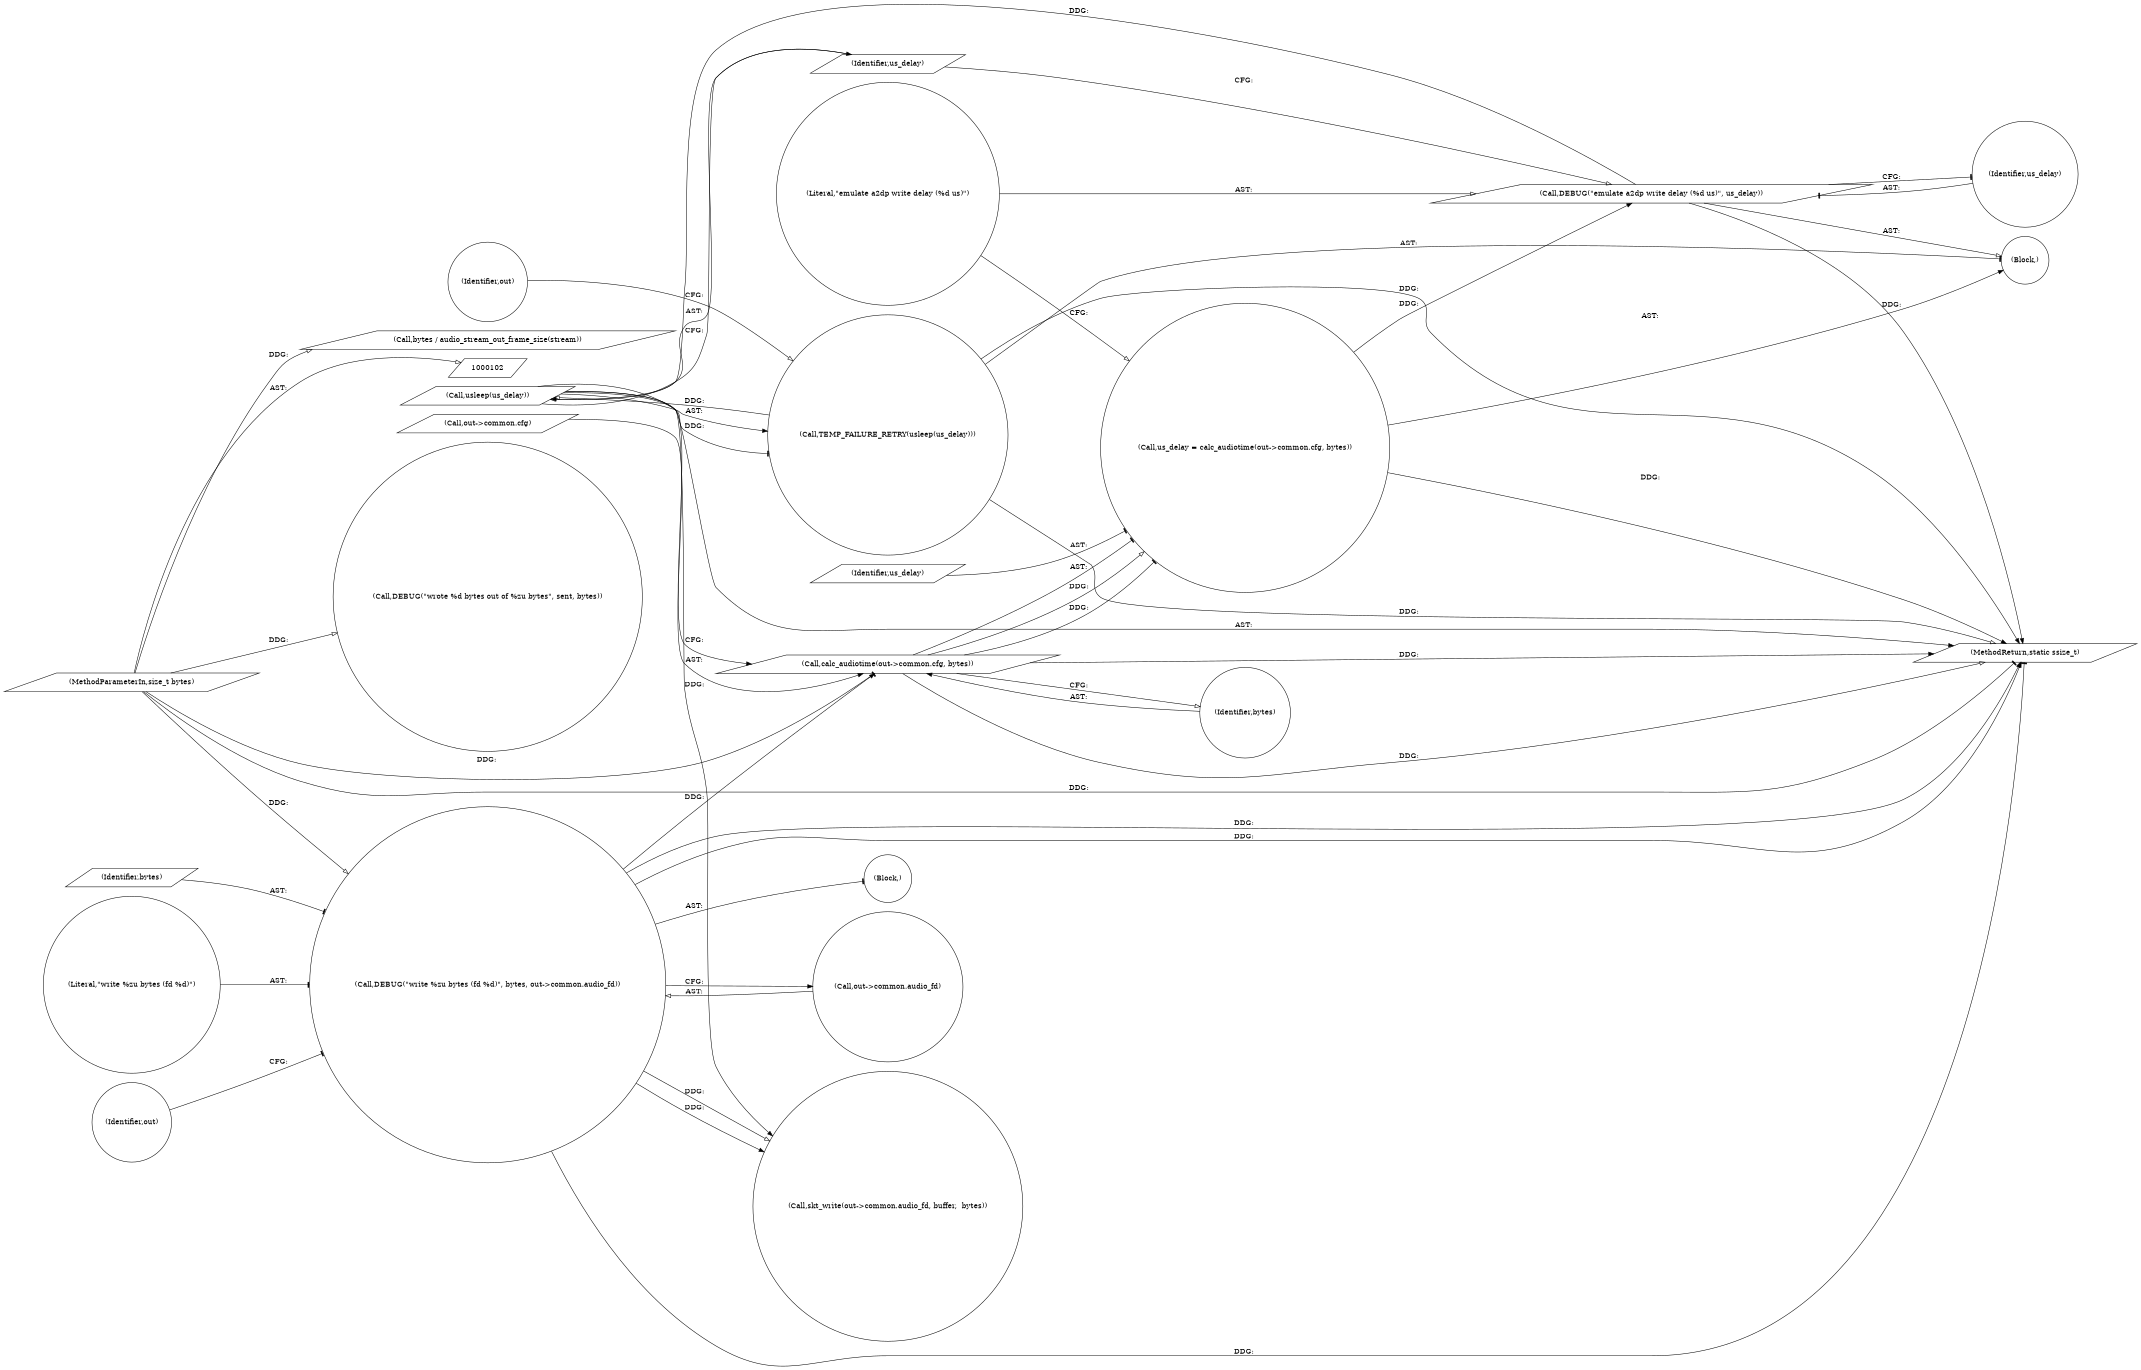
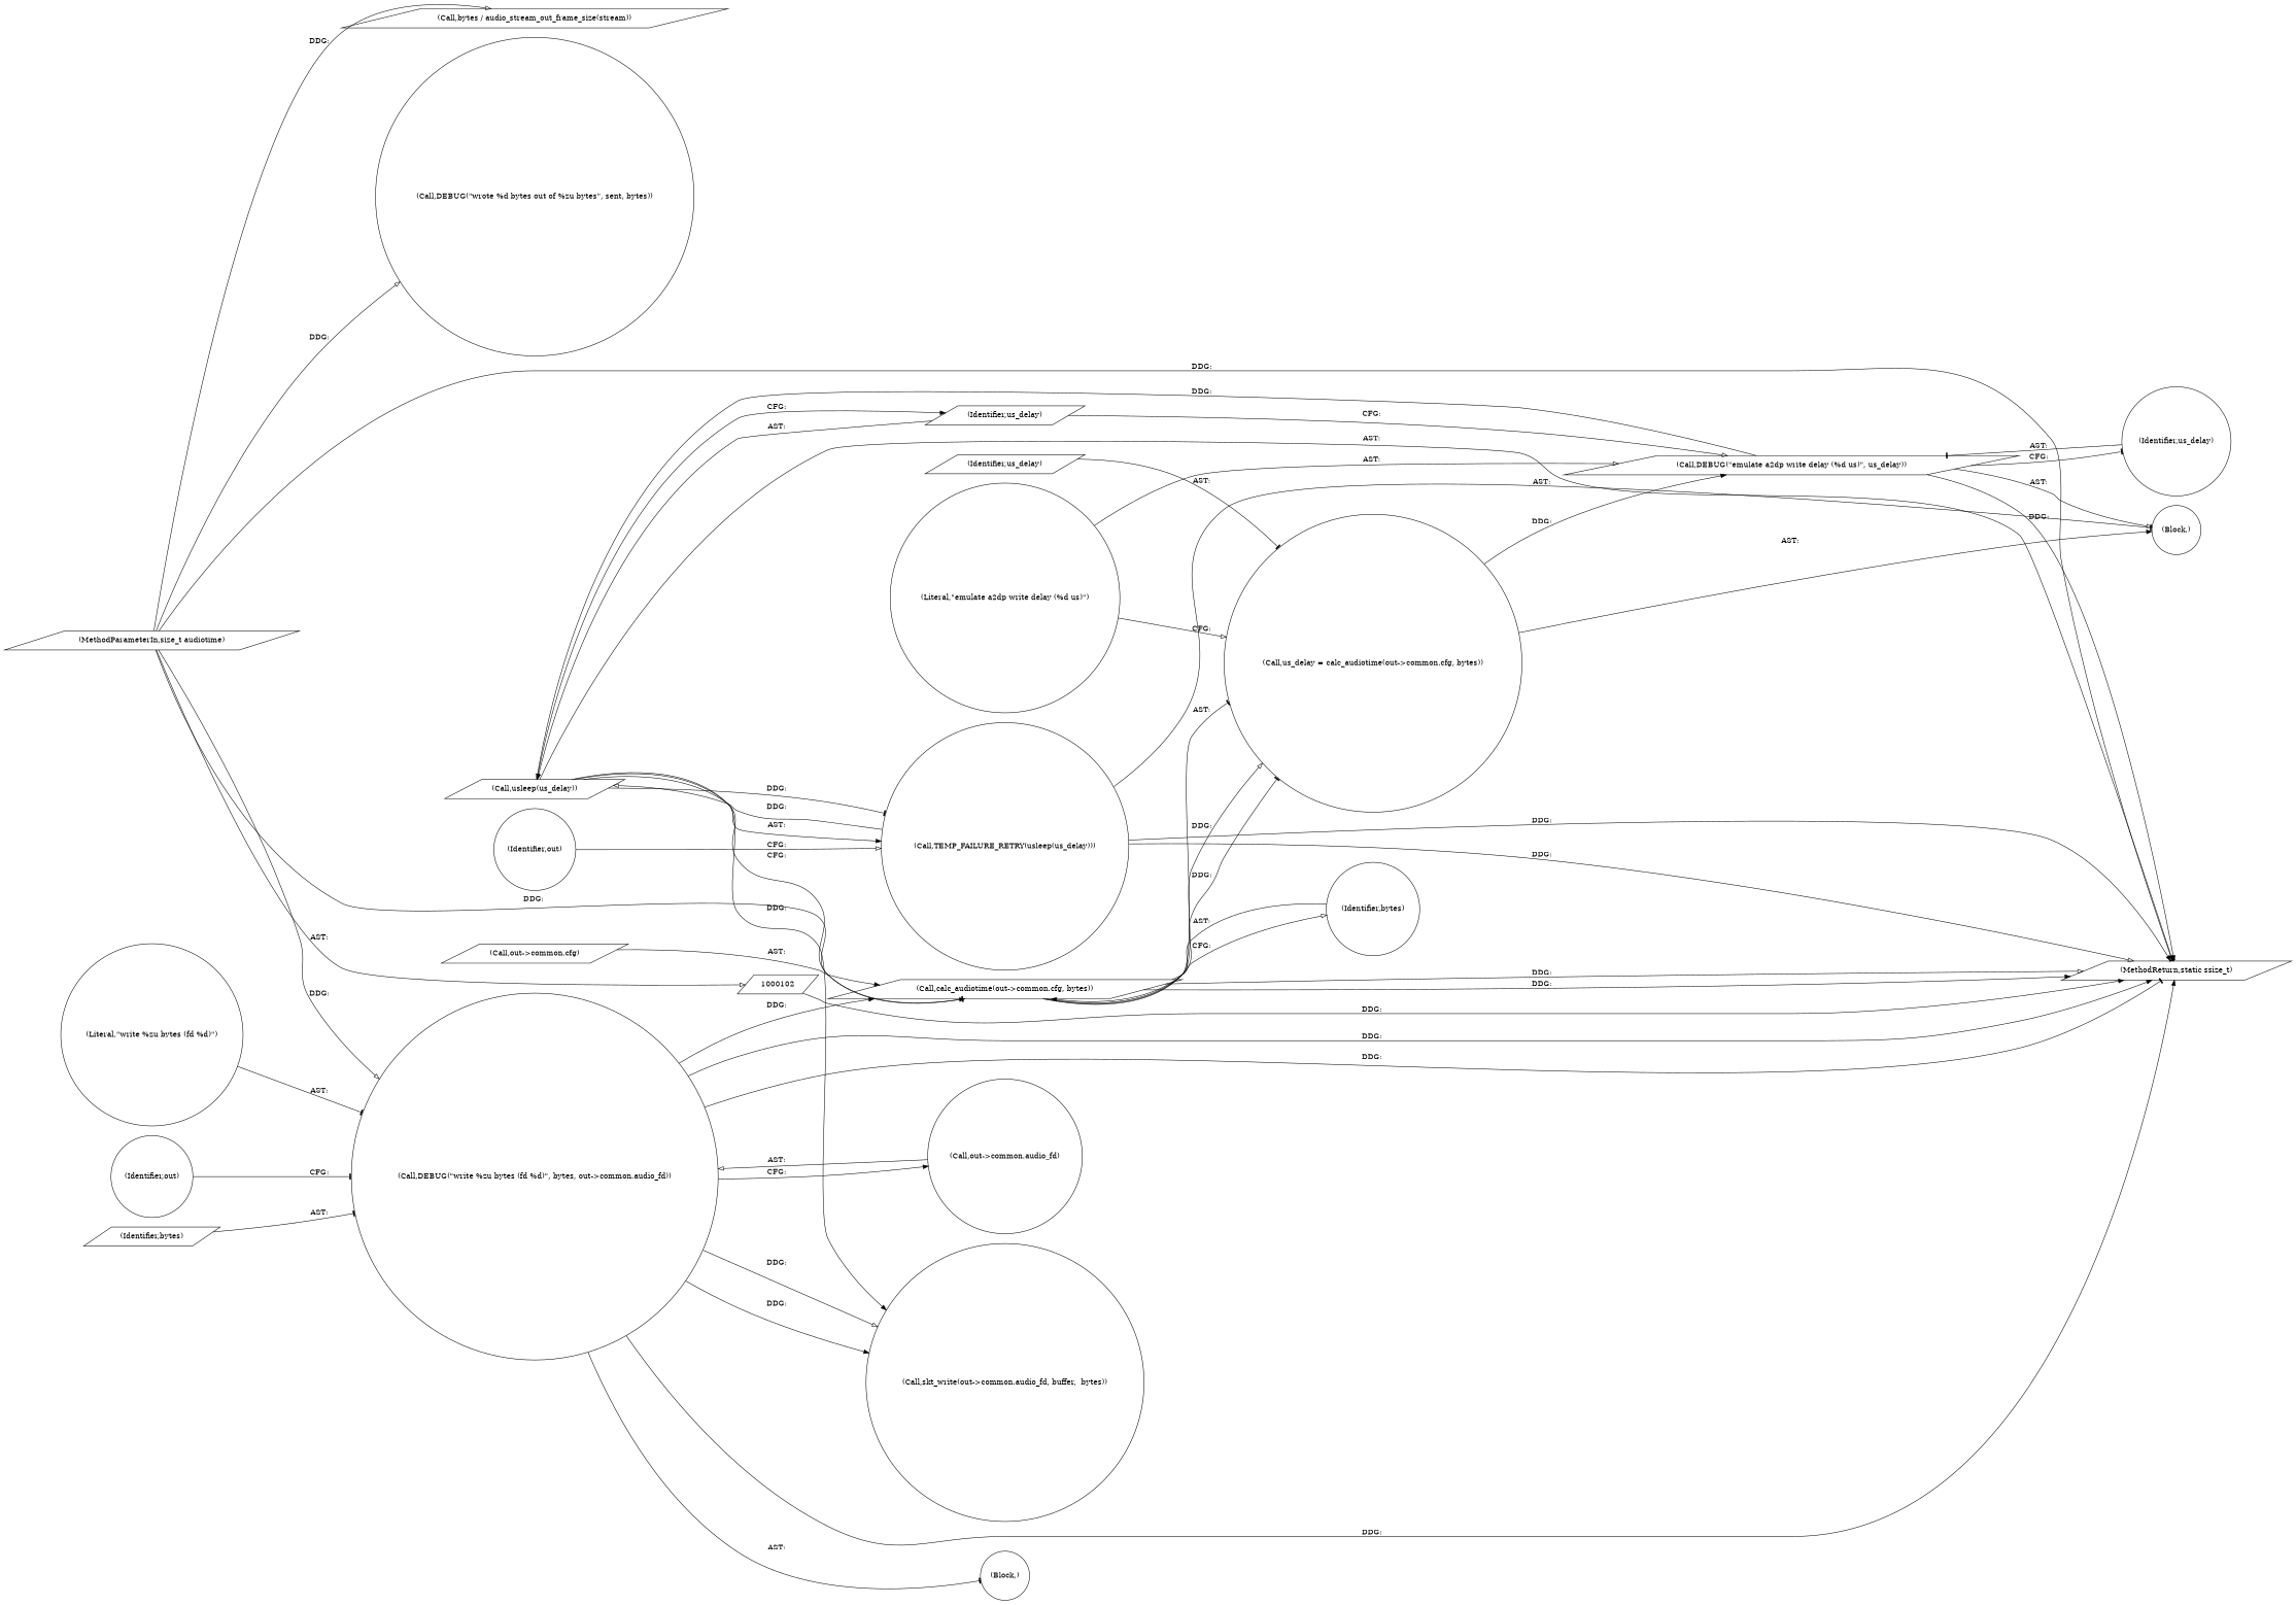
  digraph {
    rankdir=LR
    node [shape=circle]
    edge [arrowhead=normal]
    n1 [label="(Call,usleep(us_delay))" shape=parallelogram]
    n2 [label="(Call,TEMP_FAILURE_RETRY(usleep(us_delay)))"]
    n3 [label="(MethodReturn,static ssize_t)" shape=parallelogram]
    n4 [label="(Identifier,us_delay)" shape=parallelogram]
    n5 [label="(Call,calc_audiotime(out->common.cfg, bytes))" shape=parallelogram]
    n6 [label="(Call,skt_write(out->common.audio_fd, buffer,  bytes))"]
    n7 [label="(Block,)"]
    n8 [label="(Call,DEBUG(\"emulate a2dp write delay (%d us)\", us_delay))" shape=parallelogram]
    n9 [label="(Identifier,us_delay)"]
    n10 [label="(Call,us_delay = calc_audiotime(out->common.cfg, bytes))"]
    n11 [label="(Identifier,bytes)"]
    n12 [label="(Call,DEBUG(\"write %zu bytes (fd %d)\", bytes, out->common.audio_fd))"]
    n13 [label="(Block,)"]
    n14 [label="(Call,out->common.audio_fd)"]
-   n15 [label="(MethodParameterIn,size_t bytes)" shape=parallelogram]
+   n15 [label="(MethodParameterIn,size_t audiotime)" shape=parallelogram]
    n16 [label="(Call,DEBUG(\"wrote %d bytes out of %zu bytes\", sent, bytes))"]
    n17 [label="(Call,bytes / audio_stream_out_frame_size(stream))" shape=parallelogram]
    1000102 [shape=parallelogram]
    n19 [label="(Call,out->common.cfg)" shape=parallelogram]
    n20 [label="(Literal,\"write %zu bytes (fd %d)\")"]
    n21 [label="(Identifier,out)"]
    n22 [label="(Identifier,bytes)" shape=parallelogram]
    n23 [label="(Literal,\"emulate a2dp write delay (%d us)\")"]
    n24 [label="(Identifier,out)"]
    n25 [label="(Identifier,us_delay)" shape=parallelogram]
    n1 -> n2 [label="AST: "]
    n1 -> n2 [arrowhead=tee label="DDG: "]
    n1 -> n3 [label="AST: "]
    n1 -> n4 [label="CFG: "]
    n1 -> n5 [label="CFG: "]
    n1 -> n6 [label="DDG: "]
    n2 -> n1 [arrowhead=onormal label="DDG: "]
    n2 -> n3 [label="DDG: "]
    n2 -> n3 [arrowhead=onormal label="DDG: "]
    n2 -> n7 [arrowhead=tee label="AST: "]
    n4 -> n1 [label="AST: "]
    n4 -> n8 [arrowhead=onormal label="CFG: "]
    n5 -> n3 [arrowhead=onormal label="DDG: "]
    n5 -> n3 [label="DDG: "]
    n5 -> n10 [arrowhead=tee label="AST: "]
    n5 -> n10 [arrowhead=onormal label="DDG: "]
    n5 -> n10 [arrowhead=tee label="DDG: "]
    n5 -> n11 [arrowhead=onormal label="CFG: "]
    n8 -> n1 [arrowhead=onormal label="DDG: "]
    n8 -> n3 [label="DDG: "]
    n8 -> n7 [arrowhead=onormal label="AST: "]
    n8 -> n9 [arrowhead=tee label="CFG: "]
    n9 -> n8 [arrowhead=tee label="AST: "]
-   n10 -> n3 [label="DDG: "]
+   1000102 -> n3 [label="DDG: "]
    n10 -> n7 [label="AST: "]
    n10 -> n8 [label="DDG: "]
    n11 -> n5 [label="AST: "]
    n12 -> n3 [label="DDG: "]
    n12 -> n3 [label="DDG: "]
    n12 -> n3 [arrowhead=tee label="DDG: "]
    n12 -> n5 [label="DDG: "]
    n12 -> n6 [arrowhead=onormal label="DDG: "]
    n12 -> n6 [label="DDG: "]
    n12 -> n13 [arrowhead=tee label="AST: "]
    n12 -> n14 [label="CFG: "]
    n14 -> n12 [arrowhead=onormal label="AST: "]
    n15 -> n3 [arrowhead=tee label="DDG: "]
    n15 -> n5 [arrowhead=tee label="DDG: "]
    n15 -> n12 [arrowhead=onormal label="DDG: "]
    n15 -> n16 [arrowhead=onormal label="DDG: "]
    n15 -> n17 [arrowhead=onormal label="DDG: "]
    n15 -> 1000102 [arrowhead=onormal label="AST: "]
    n19 -> n5 [label="AST: "]
    n20 -> n12 [arrowhead=tee label="AST: "]
    n21 -> n12 [arrowhead=tee label="CFG: "]
    n22 -> n12 [arrowhead=tee label="AST: "]
    n23 -> n8 [arrowhead=onormal label="AST: "]
    n23 -> n10 [arrowhead=onormal label="CFG: "]
    n24 -> n2 [arrowhead=onormal label="CFG: "]
    n25 -> n10 [arrowhead=tee label="AST: "]
  }
